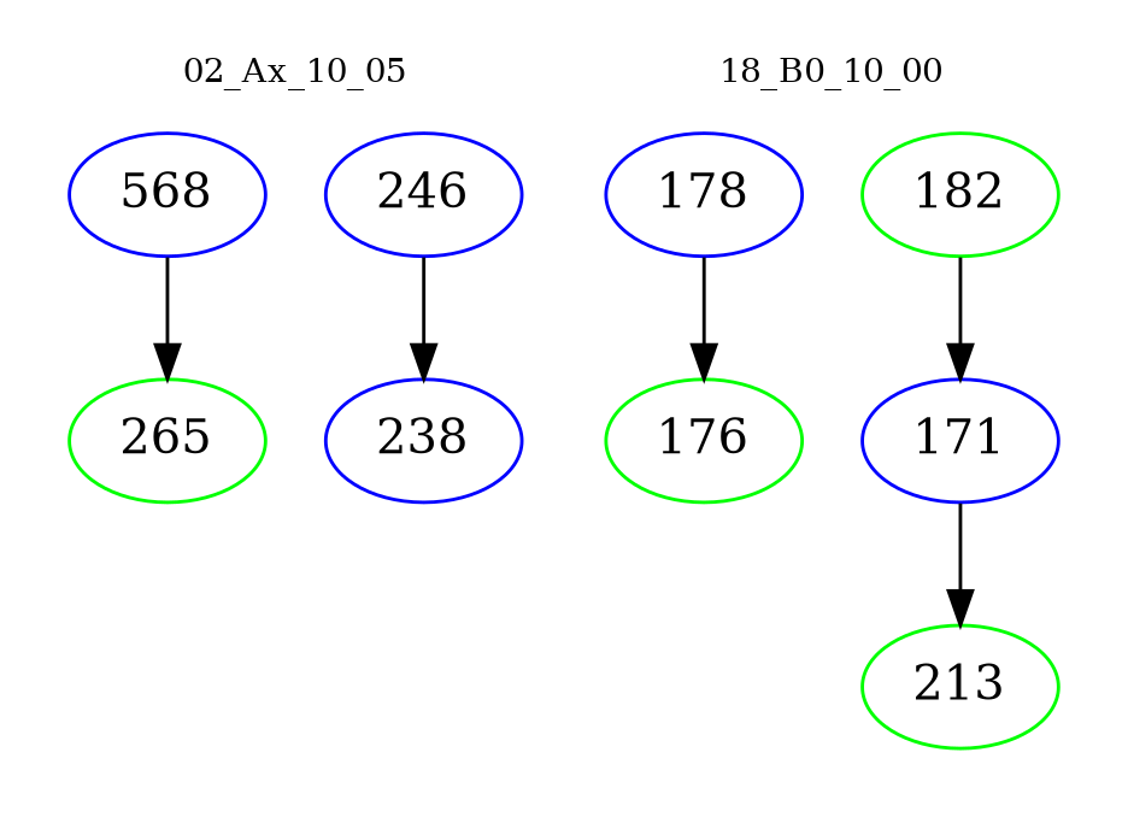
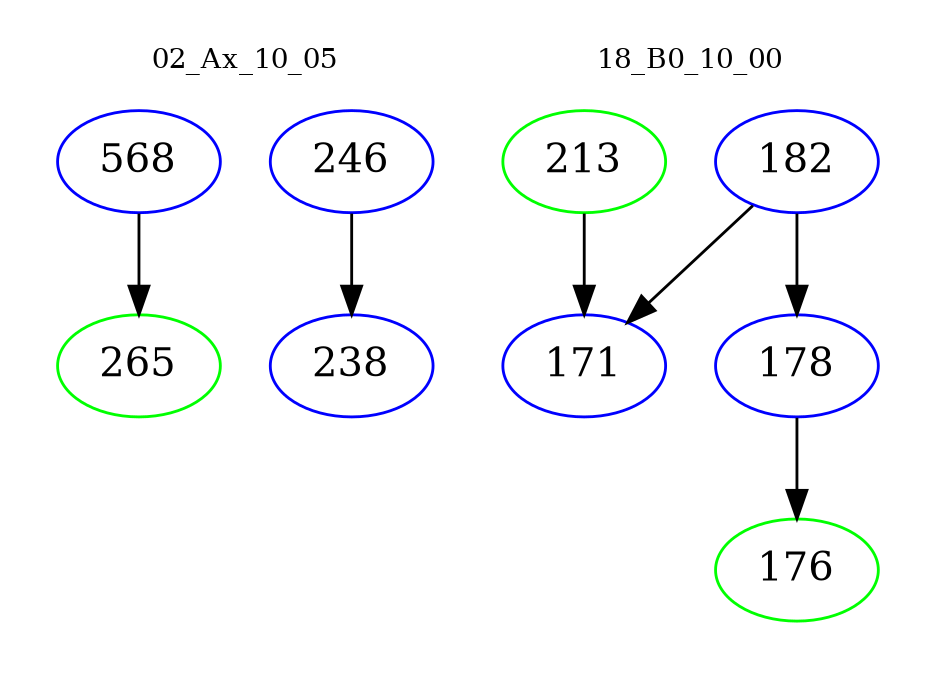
  digraph {
    node [color=blue]
    edge [color=black]
    n1 [label=246]
    n2 [label=568]
    n3 [label=238]
    n4 [color=green label=265]
-   n5 [color=green label=182]
+   n5 [label=182]
    n6 [label=178]
    n7 [label=171]
    n8 [color=green label=176]
    n9 [color=green label=213]
    subgraph cluster_1 {
      color=white
      fontsize=10
      label="02_Ax_10_05"
      n1
      n2
      n3
      n4
    }
    subgraph cluster_2 {
      color=white
      fontsize=10
      label="18_B0_10_00"
      n5
      n6
      n7
      n8
      n9
    }
    n1 -> n3
    n2 -> n4
+   n5 -> n6
    n5 -> n7
    n6 -> n8
-   n7 -> n9
+   n9 -> n7
  }
